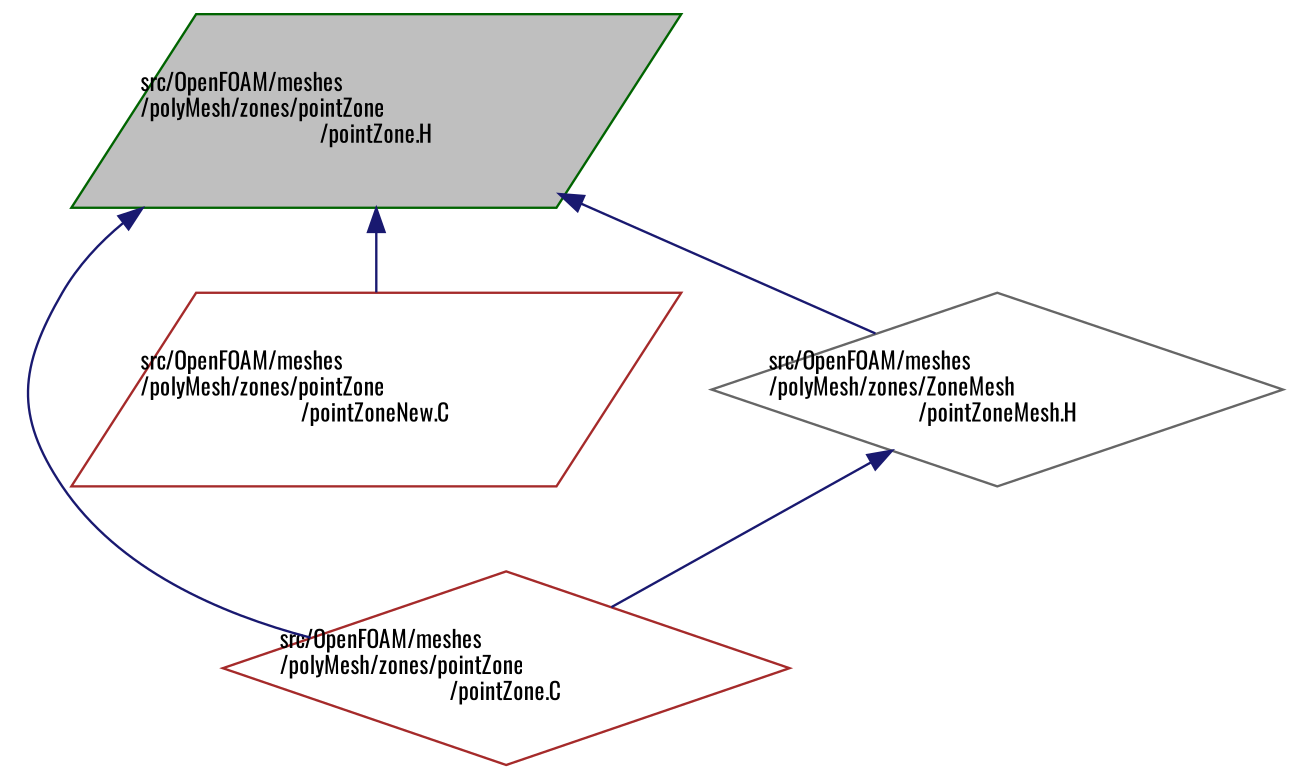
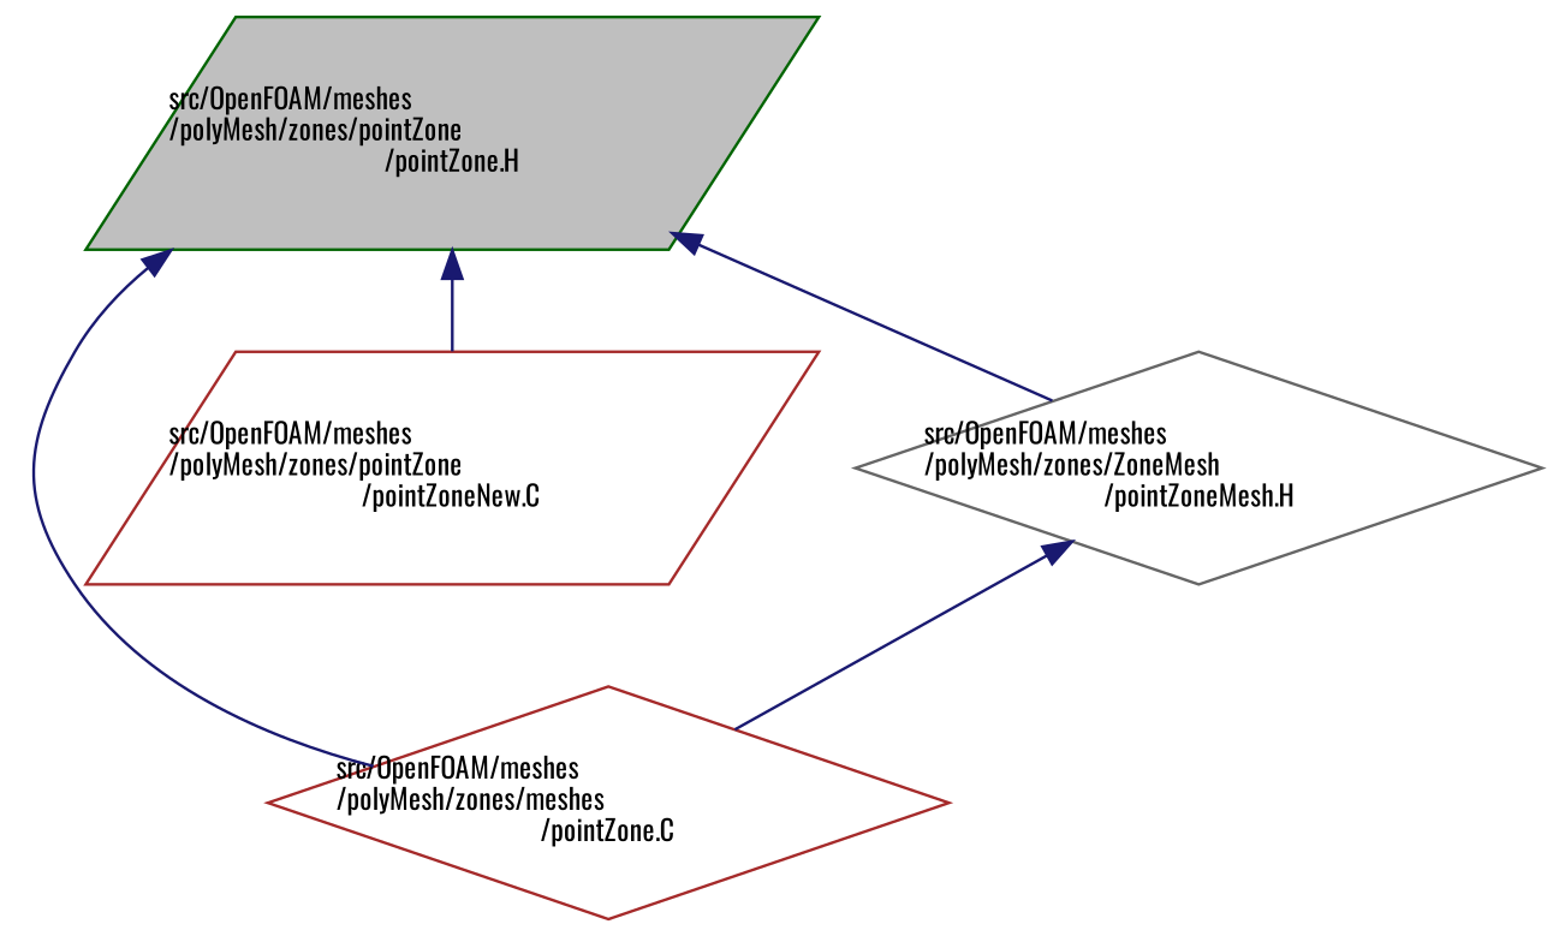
  digraph {
    fontname=Oswald
    node [color=brown fontname=Oswald fontsize=10 shape=parallelogram]
    edge [color=midnightblue dir=back fontname=Oswald fontsize=10 labelfontname=Helvetica labelfontsize=10 style=solid]
    n1 [color=darkgreen fillcolor=grey75 fontcolor=black height=0.2 label="src/OpenFOAM/meshes\l/polyMesh/zones/pointZone\l/pointZone.H" style=filled width=0.4]
-   n2 [height=0.2 label="src/OpenFOAM/meshes\l/polyMesh/zones/pointZone\l/pointZone.C" shape=diamond width=0.4]
+   n2 [height=0.2 label="src/OpenFOAM/meshes\l/polyMesh/zones/meshes\l/pointZone.C" shape=diamond width=0.4]
    n3 [height=0.2 label="src/OpenFOAM/meshes\l/polyMesh/zones/pointZone\l/pointZoneNew.C" width=0.4]
    n4 [color=gray40 height=0.2 label="src/OpenFOAM/meshes\l/polyMesh/zones/ZoneMesh\l/pointZoneMesh.H" shape=diamond width=0.4]
    n1 -> n2
    n1 -> n3
    n1 -> n4
    n4 -> n2
  }
